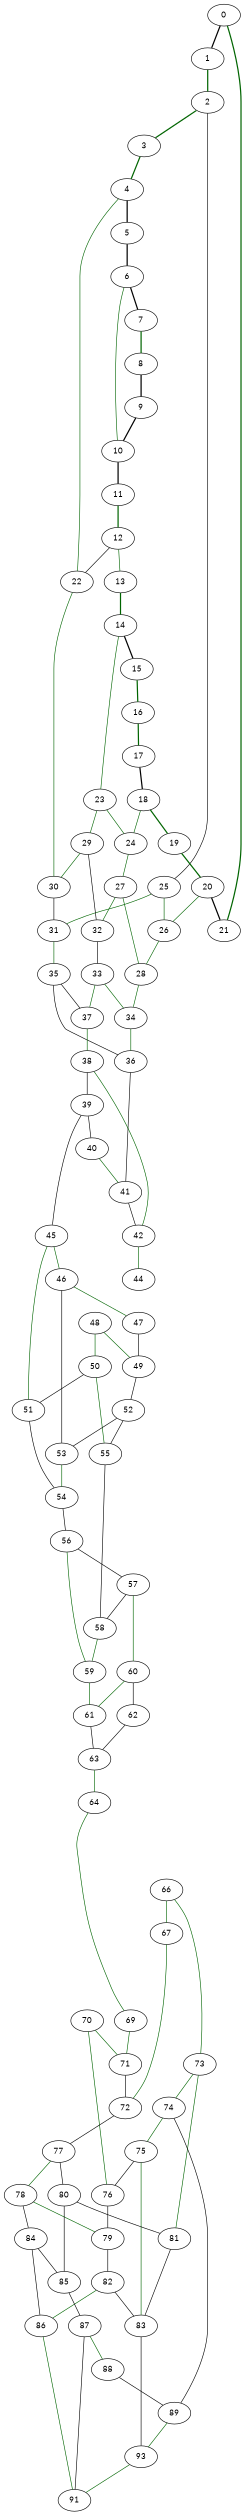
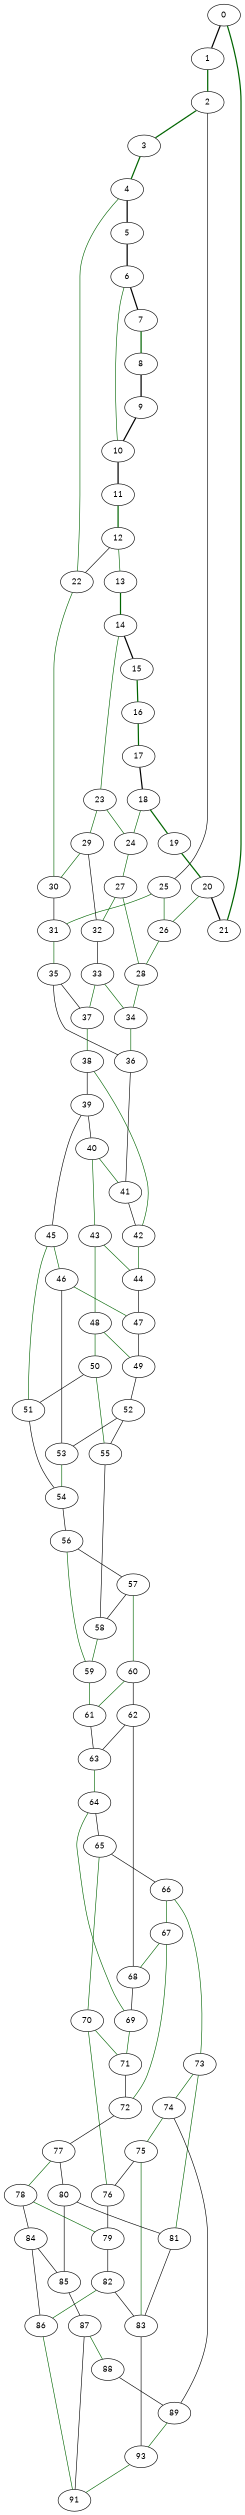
  graph {
    fontname=Lato
    node [fontname=Lato]
    edge [color=darkgreen fontname=Lato]
    0
    1
    21
    2
    3
    25
    4
    26
    31
    5
    22
    28
    35
    6
    30
    7
    10
    8
    11
    9
    12
    13
    14
    15
    23
    16
    24
    29
    17
    27
    32
    18
    19
    20
    34
    33
    36
    37
    41
    38
    42
    39
    44
    40
    45
+   43
    46
    51
    47
    48
    53
    54
    49
    50
    52
    55
    56
    58
    59
    57
    60
    61
    62
    63
+   68
    64
    69
+   65
    71
    66
    70
    67
    73
    76
    72
    74
    81
    79
    77
    75
    89
    83
    78
    80
    82
    84
    85
    n88 [label=93]
    88
    91
    86
    87
    0 -- 1 [color=black style=bold]
    0 -- 21 [style=bold]
    1 -- 2 [style=bold]
    2 -- 3 [style=bold]
    2 -- 25 [color=black]
    3 -- 4 [style=bold]
    25 -- 26
    25 -- 31
    4 -- 5 [color=black style=bold]
    4 -- 22
    26 -- 28
    31 -- 35
    5 -- 6 [color=black style=bold]
    22 -- 30
    28 -- 34
    35 -- 36 [color=black]
    35 -- 37 [color=black]
    6 -- 7 [color=black style=bold]
    6 -- 10
    30 -- 31 [color=black]
    7 -- 8 [style=bold]
    10 -- 11 [color=black style=bold]
    8 -- 9 [color=black style=bold]
    11 -- 12 [style=bold]
    9 -- 10 [color=black style=bold]
    12 -- 22 [color=black]
    12 -- 13 [style=solid]
    13 -- 14 [style=bold]
    14 -- 15 [color=black style=bold]
    14 -- 23
    15 -- 16 [style=bold]
    23 -- 24
    23 -- 29
    16 -- 17 [style=bold]
    24 -- 27
    29 -- 30
    29 -- 32 [color=black]
    17 -- 18 [color=black style=bold]
    27 -- 28
    27 -- 32
    32 -- 33 [color=black]
    18 -- 24
    18 -- 19 [style=bold]
    19 -- 20 [style=bold]
    20 -- 21 [color=black style=bold]
    20 -- 26
    34 -- 36
    33 -- 34
    33 -- 37
    36 -- 41 [color=black]
    37 -- 38
    41 -- 42 [color=black]
    38 -- 42
    38 -- 39 [color=black]
    42 -- 44
    39 -- 40 [color=black]
    39 -- 45 [color=black]
+   44 -- 47 [color=black]
    40 -- 41
+   40 -- 43
    45 -- 46
    45 -- 51
+   43 -- 44
+   43 -- 48
    46 -- 47
    46 -- 53 [color=black]
    51 -- 54 [color=black]
    47 -- 49 [color=black]
    48 -- 49
    48 -- 50
    53 -- 54
    54 -- 56 [color=black]
    49 -- 52 [color=black]
    50 -- 51 [color=black]
    50 -- 55
    52 -- 53 [color=black]
    52 -- 55 [color=black]
    55 -- 58 [color=black]
    56 -- 59
    56 -- 57 [color=black]
    58 -- 59
    59 -- 61
    57 -- 58 [color=black]
    57 -- 60
    60 -- 61
    60 -- 62 [color=black]
    61 -- 63 [color=black]
    62 -- 63 [color=black]
+   62 -- 68 [color=black]
    63 -- 64
+   68 -- 69 [color=black]
    64 -- 69
+   64 -- 65 [color=black]
    69 -- 71
+   65 -- 66 [color=black]
+   65 -- 70
    71 -- 72 [color=black]
    66 -- 67
    66 -- 73
    70 -- 71
    70 -- 76
+   67 -- 68
    67 -- 72
    73 -- 74
    73 -- 81
    76 -- 79 [color=black]
    72 -- 77 [color=black]
    74 -- 75
    74 -- 89 [color=black]
    81 -- 83 [color=black]
    79 -- 82 [color=black]
    77 -- 78
    77 -- 80 [color=black]
    75 -- 76 [color=black]
    75 -- 83
    89 -- n88
    83 -- n88 [color=black]
    78 -- 79
    78 -- 84 [color=black]
    80 -- 81 [color=black]
    80 -- 85 [color=black]
    82 -- 83 [color=black]
    82 -- 86
    84 -- 85 [color=black]
    84 -- 86 [color=black]
    85 -- 87 [color=black]
    n88 -- 91
    88 -- 89 [color=black]
    86 -- 91
    87 -- 88
    87 -- 91 [color=black]
  }
